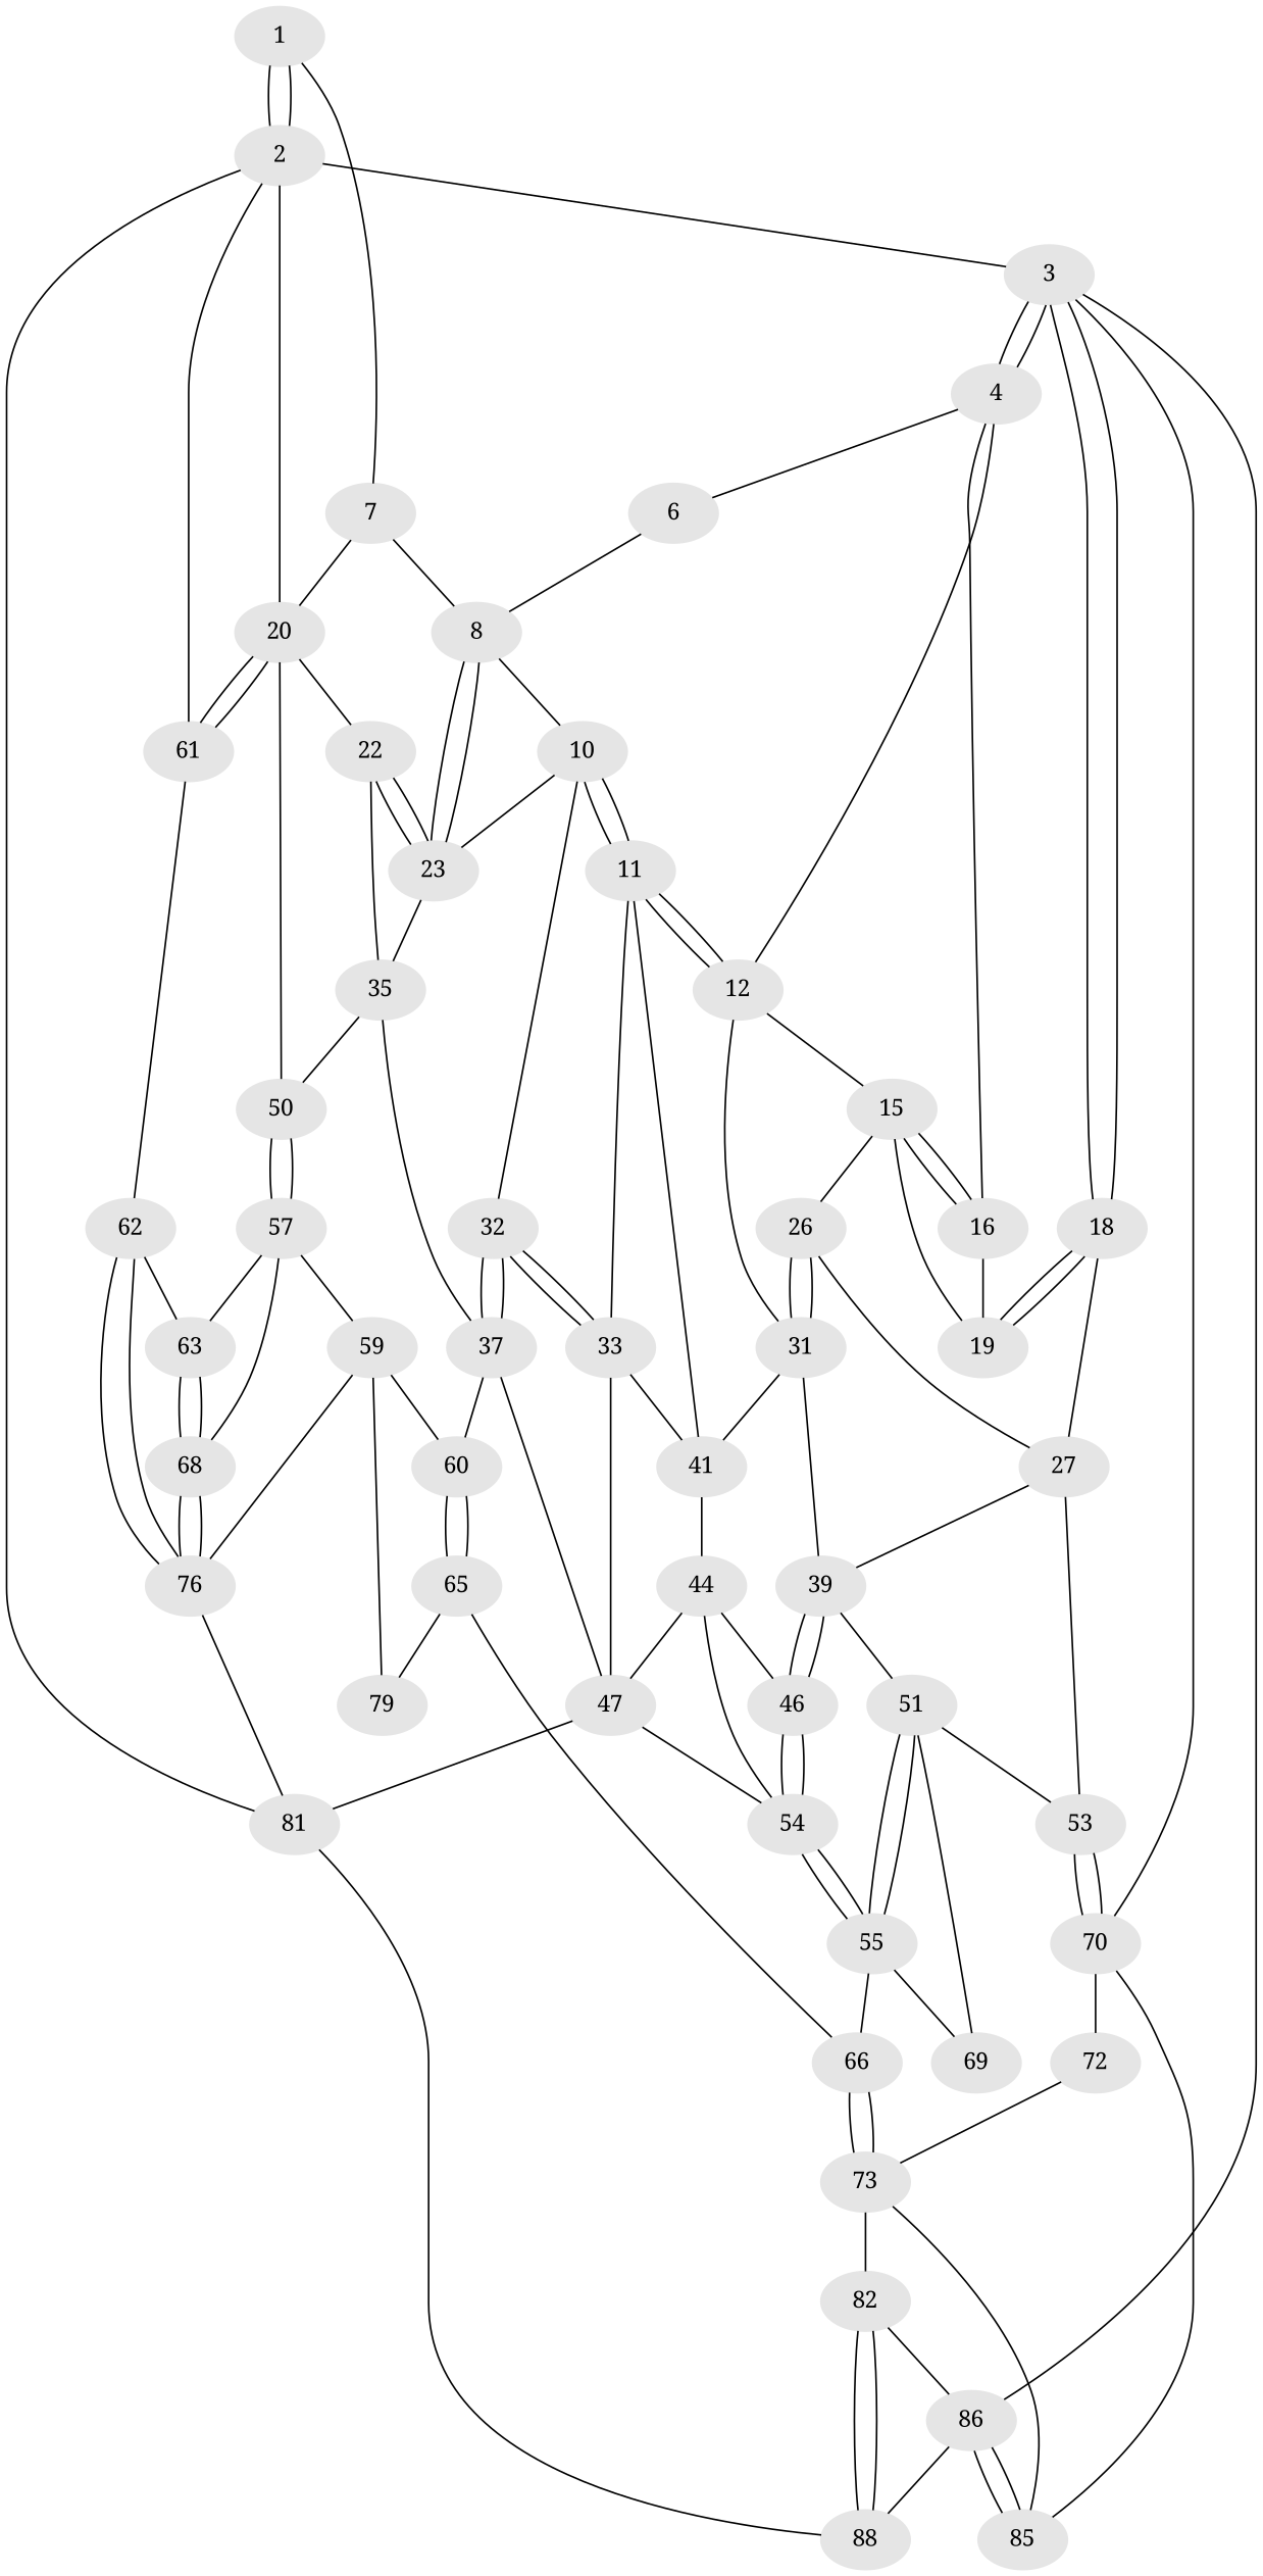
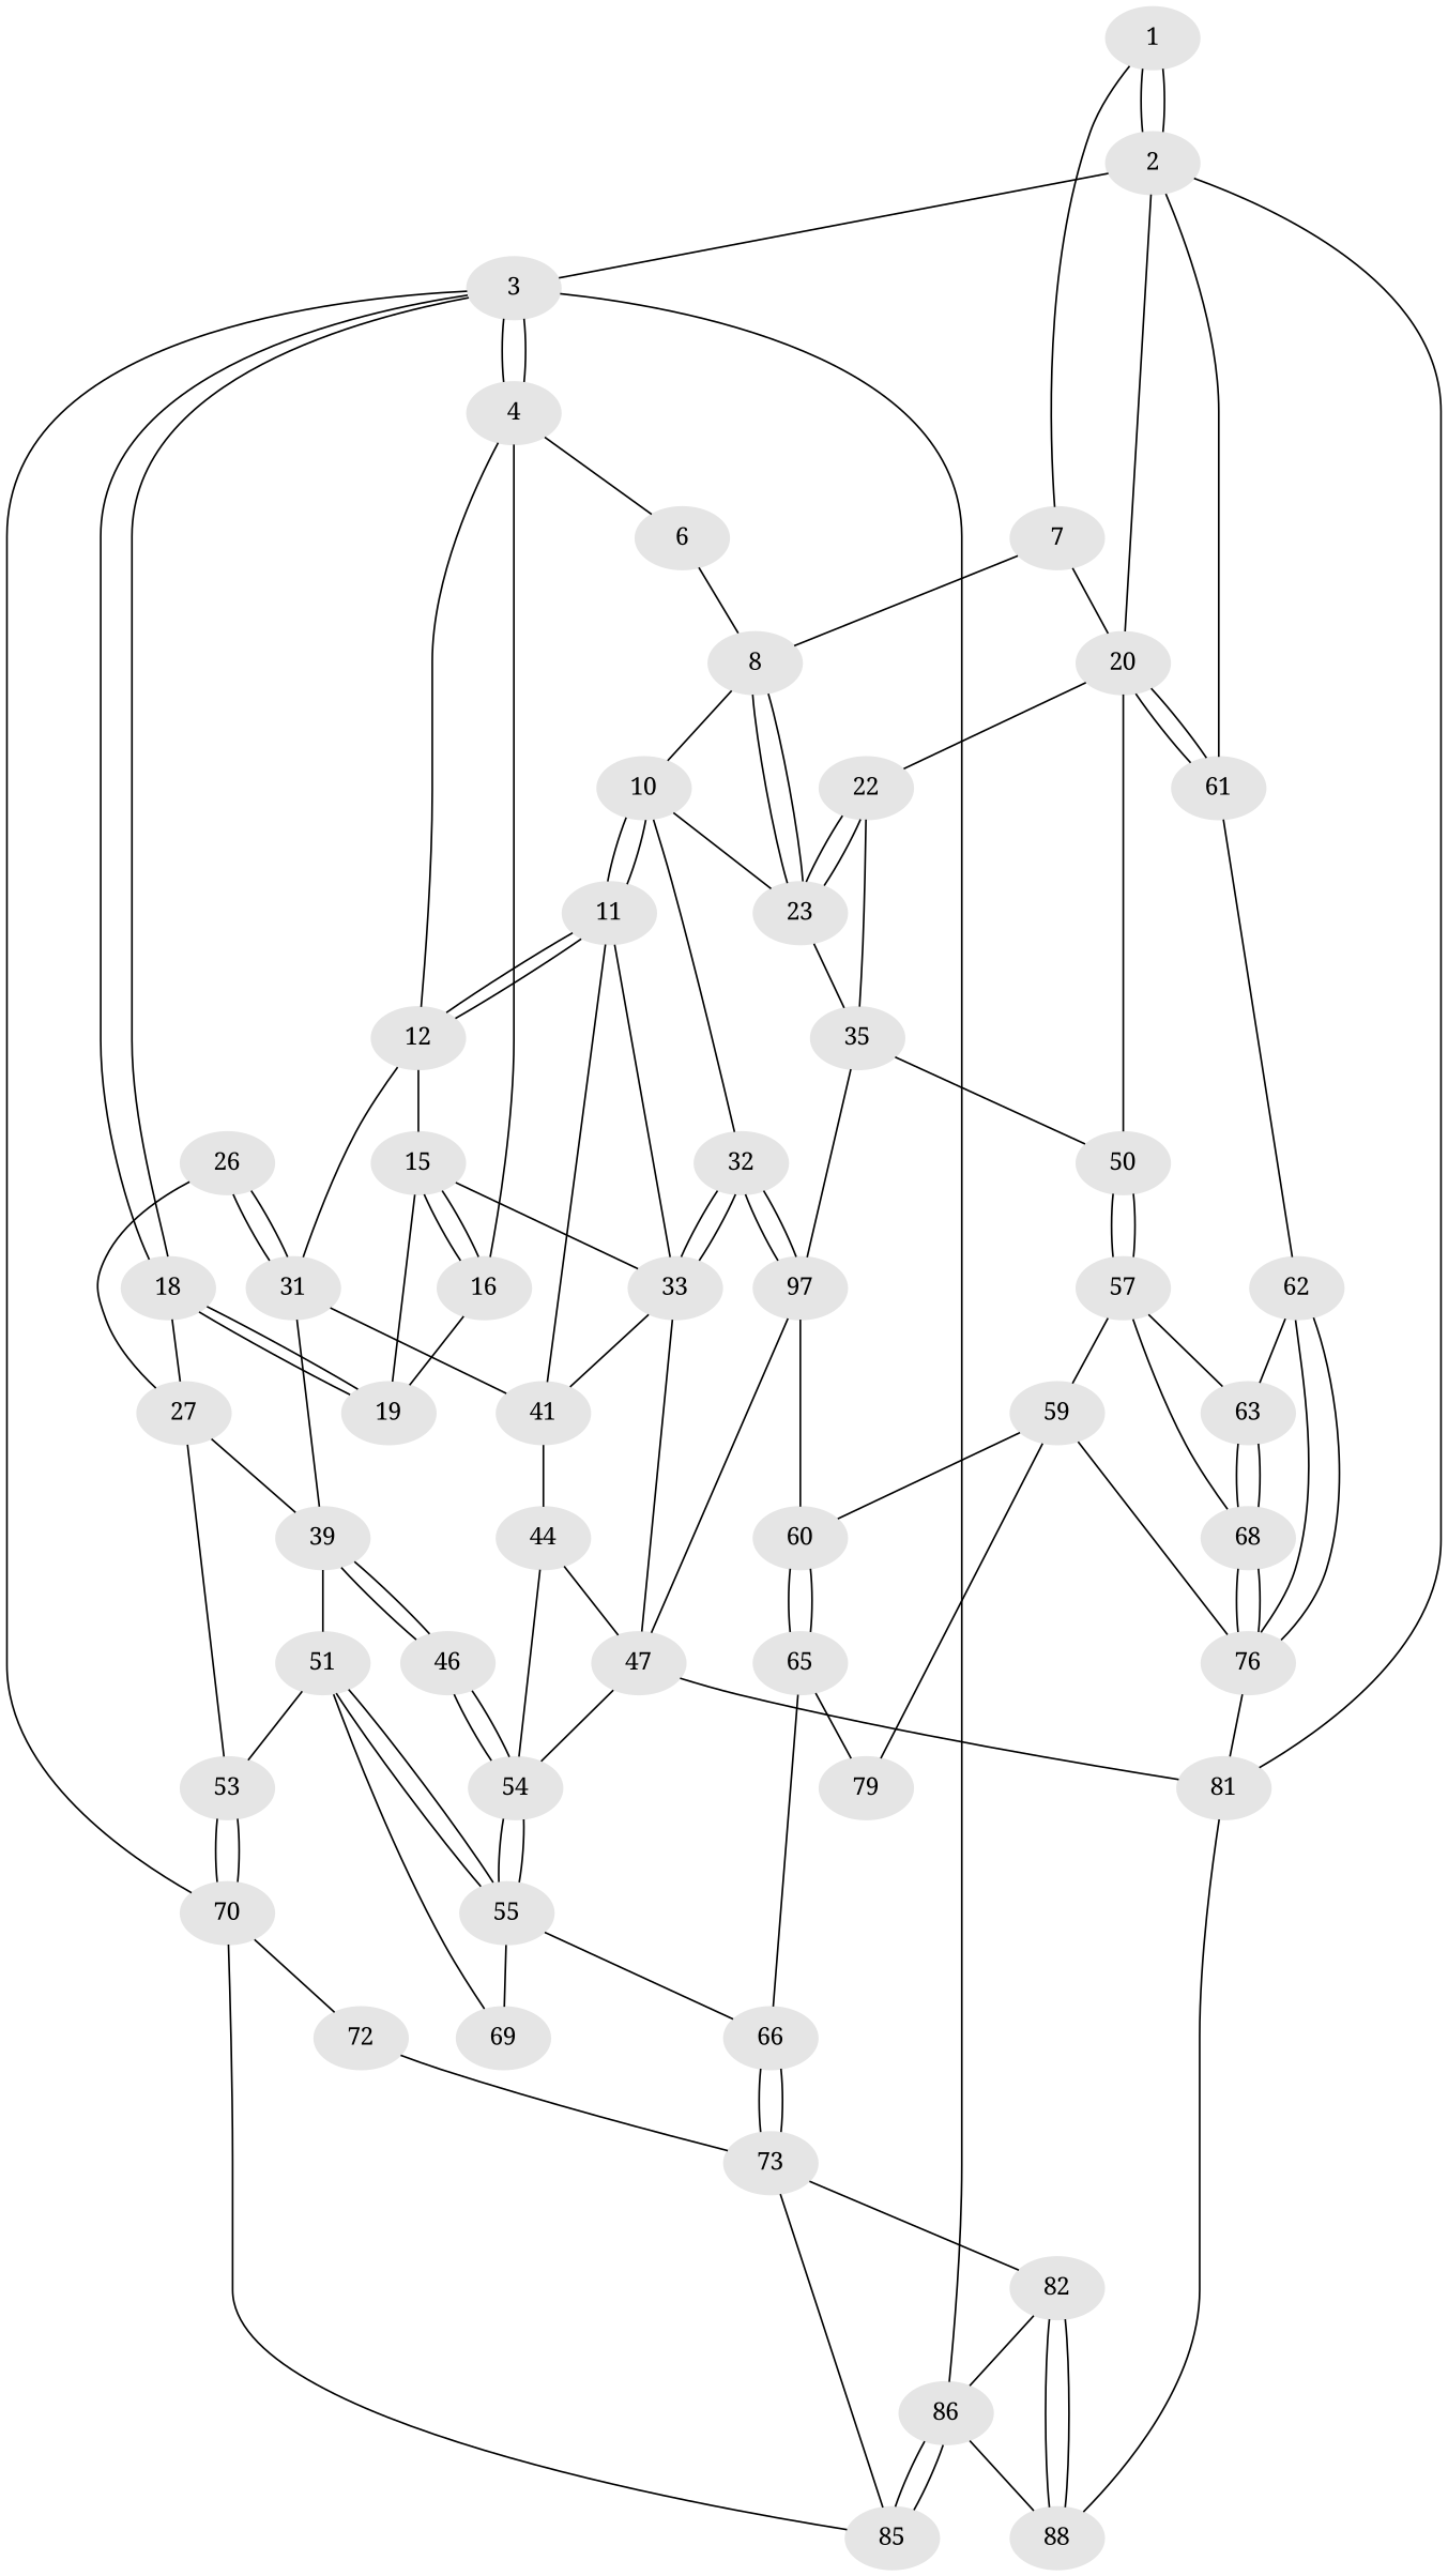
  graph {
    fontname="Noto Serif"
    node [color=gray90 fontname="Noto Serif" style=filled]
    edge [fontname="Noto Serif"]
    2 [super="+64"]
    1
    7 [super="+14"]
    3 [super="+75"]
    61
    81 [super="+87"]
    20 [super="+21"]
    8 [super="+9"]
    4 [super="+5"]
    18
    70 [super="+71"]
    n12 [label=86 super="+86"]
    62
    88
    6
    12 [super="+13"]
    16 [super="+17"]
    19 [super="+24"]
    27 [super="+28"]
    72
    85
    15 [super="+25"]
    31 [super="+38"]
    10 [super="+30"]
    23 [super="+29"]
    22
    50
    11 [super="+34"]
    32
    35 [super="+36"]
    33 [super="+43"]
    41 [super="+42"]
-   37 [super="+48"]
+   37 [super="+48" label=97]
    47 [super="+49"]
    44 [super="+45"]
    26
    39 [super="+40"]
    53
    57 [super="+58"]
    46
    51 [super="+52"]
    60
    54 [super="+56"]
    65 [super="+80"]
    55 [super="+67"]
    69
    59 [super="+78"]
    63
    68
    66
    73 [super="+74"]
    76 [super="+77"]
    79
    82 [super="+83"]
    2 -- 3 [weight=2]
    2 -- 61
    2 -- 81
    2 -- 20
    1 -- 2
    1 -- 2
    1 -- 7
    7 -- 20
    7 -- 8
    3 -- 4
    3 -- 4
    3 -- 18
    3 -- 18
    3 -- 70
    3 -- n12
    61 -- 62
    81 -- 88
    20 -- 61
    20 -- 61
    20 -- 22
    20 -- 50
    8 -- 10
    8 -- 23
    8 -- 23
    4 -- 6
    4 -- 12
    4 -- 16
    18 -- 19
    18 -- 19
    18 -- 27
    70 -- 72
    70 -- 85
    n12 -- 88
    n12 -- 85
    n12 -- 85
    62 -- 63
    62 -- 76
    62 -- 76
    6 -- 8
    12 -- 15
    12 -- 31
    16 -- 19 [weight=2]
    27 -- 39
    27 -- 53
    72 -- 73
    15 -- 16
    15 -- 16
    15 -- 19
-   15 -- 26
+   15 -- 33
    31 -- 41
    31 -- 39
    10 -- 23
    10 -- 11
    10 -- 11
    10 -- 32
    23 -- 35
    22 -- 23
    22 -- 23
    22 -- 35
    50 -- 57
    50 -- 57
    11 -- 12
    11 -- 12
    11 -- 33
    11 -- 41
    32 -- 33
    32 -- 33
    32 -- 37
    32 -- 37
    35 -- 50
    35 -- 37
    33 -- 41
    33 -- 47
    41 -- 44
    37 -- 47
    37 -- 60
    47 -- 81
    47 -- 54
    44 -- 47
-   44 -- 46
    44 -- 54
    26 -- 27
    26 -- 31
    26 -- 31
    39 -- 46
    39 -- 46
    39 -- 51
    53 -- 70
    53 -- 70
    57 -- 59
    57 -- 63
    57 -- 68
    46 -- 54
    46 -- 54
    51 -- 53
    51 -- 55
    51 -- 55
    51 -- 69
    60 -- 65
    60 -- 65
    54 -- 55
    54 -- 55
    65 -- 66
    65 -- 79
    55 -- 69
    55 -- 66
    59 -- 60
    59 -- 76
    59 -- 79
    63 -- 68
    63 -- 68
    68 -- 76
    68 -- 76
    66 -- 73
    66 -- 73
    73 -- 85
    73 -- 82
    76 -- 81
    82 -- n12
    82 -- 88
    82 -- 88
  }
